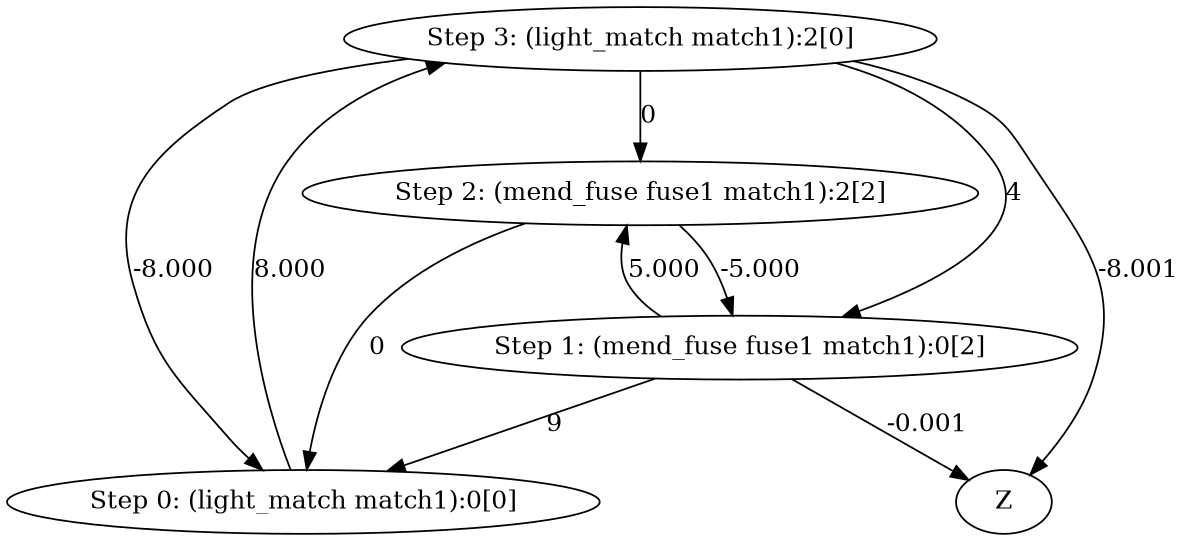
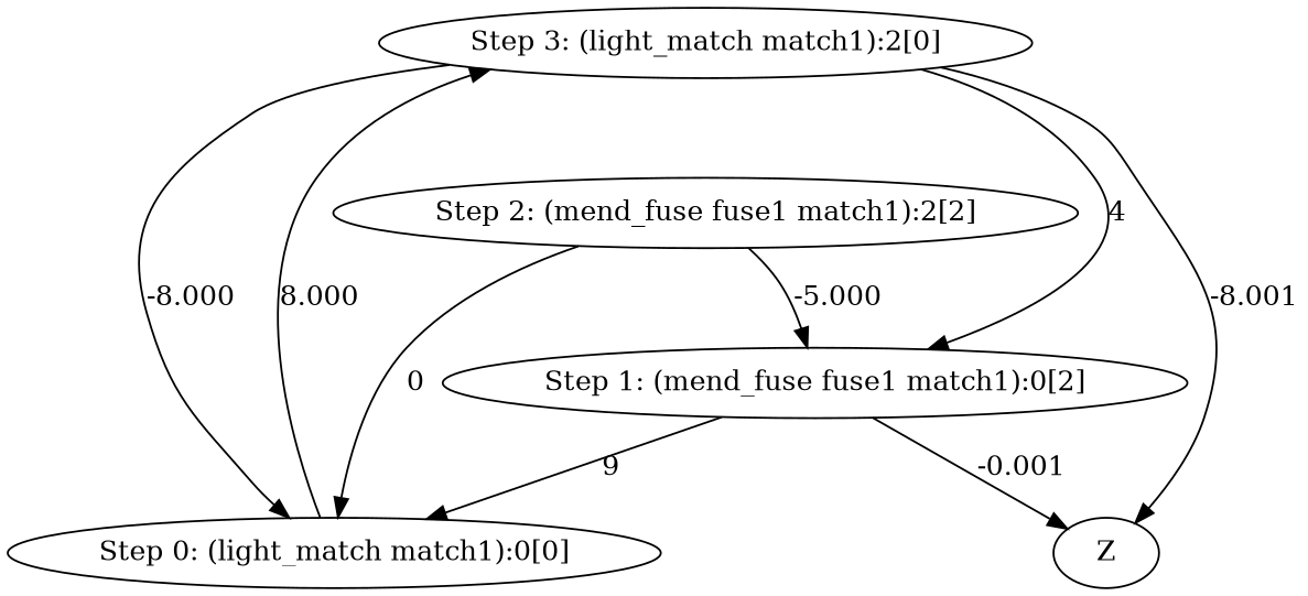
  digraph {
    fontname="DejaVu Serif"
    node [fontname="DejaVu Serif"]
    edge [fontname="DejaVu Serif"]
    n1 [label="Step 3: (light_match match1):2[0]"]
    n2 [label="Step 2: (mend_fuse fuse1 match1):2[2]"]
    n3 [label="Step 1: (mend_fuse fuse1 match1):0[2]"]
    n4 [label="Step 0: (light_match match1):0[0]"]
    Z
-   n1 -> n2 [label=0]
    n1 -> n3 [label=4]
    n1 -> n4 [label=-8.000]
    n1 -> Z [label=-8.001]
    n2 -> n3 [label=-5.000]
    n2 -> n4 [label=0]
-   n3 -> n2 [label=5.000]
    n3 -> n4 [label=9]
    n3 -> Z [label=-0.001]
    n4 -> n1 [label=8.000]
  }
